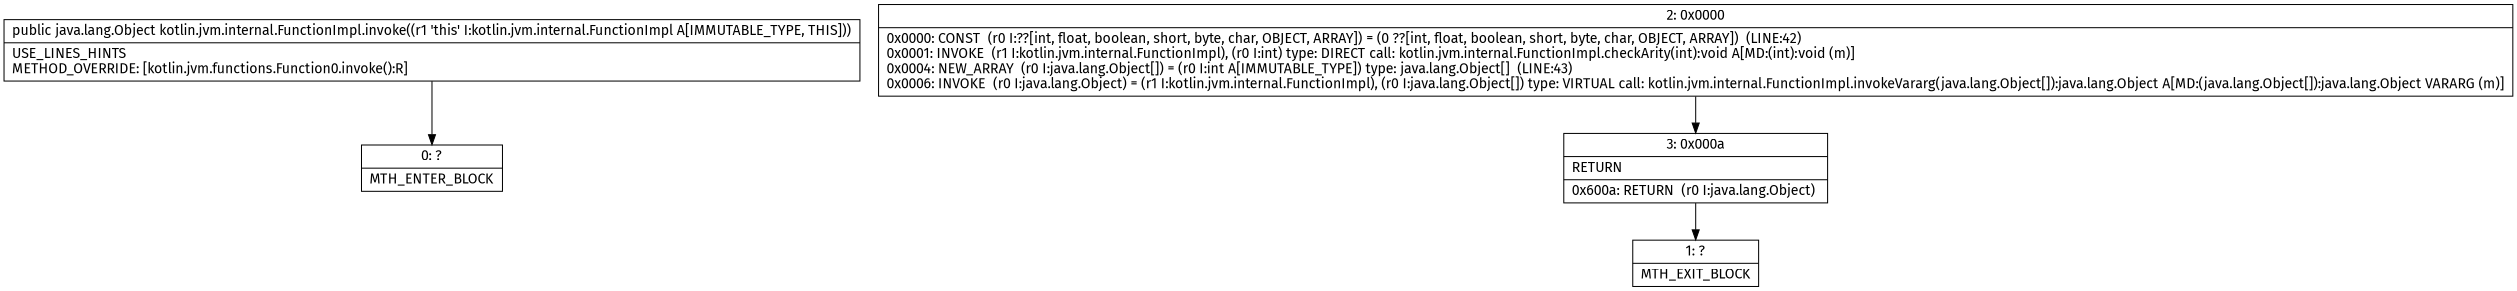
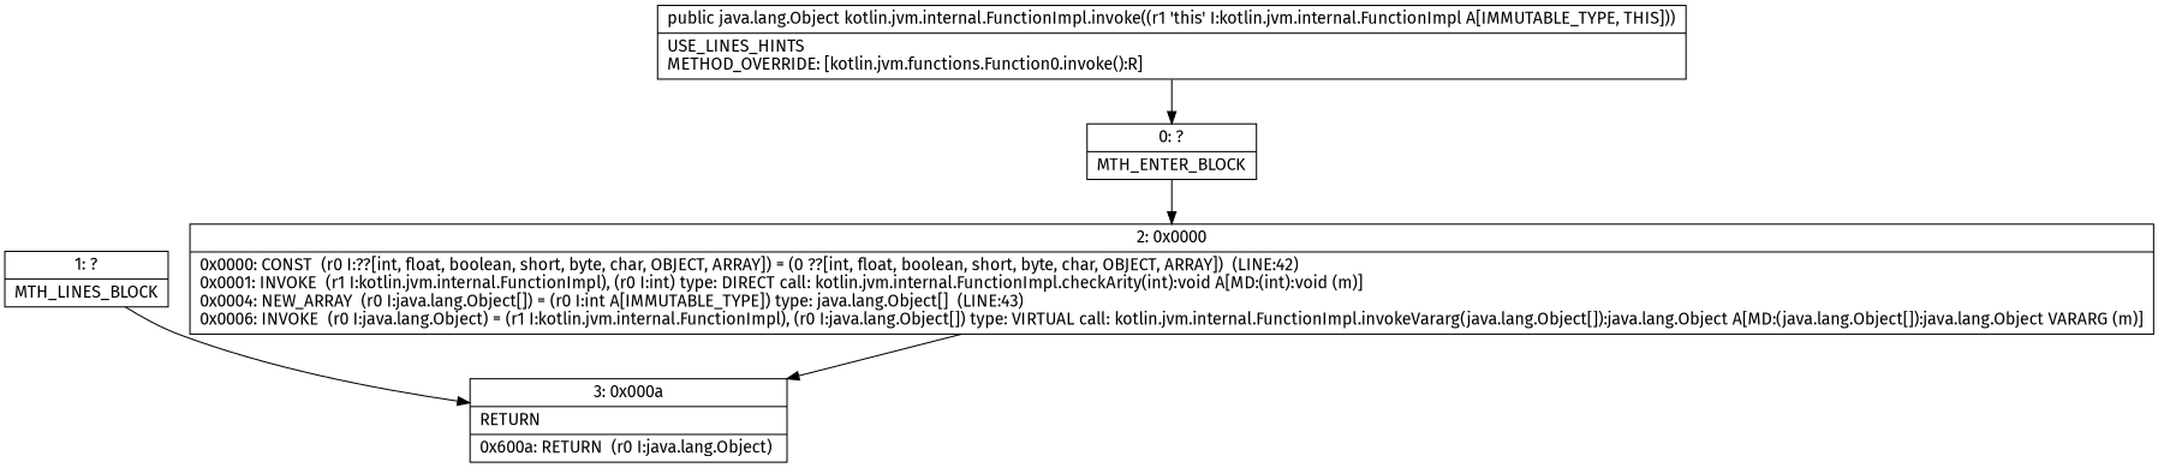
  digraph {
    fontname="Fira Sans"
    node [fontname="Fira Sans" shape=record]
    edge [fontname="Fira Sans"]
    n1 [label="{0\:\ ?|MTH_ENTER_BLOCK\l}"]
    n2 [label="{2\:\ 0x0000|0x0000: CONST  (r0 I:??[int, float, boolean, short, byte, char, OBJECT, ARRAY]) = (0 ??[int, float, boolean, short, byte, char, OBJECT, ARRAY])  (LINE:42)\l0x0001: INVOKE  (r1 I:kotlin.jvm.internal.FunctionImpl), (r0 I:int) type: DIRECT call: kotlin.jvm.internal.FunctionImpl.checkArity(int):void A[MD:(int):void (m)]\l0x0004: NEW_ARRAY  (r0 I:java.lang.Object[]) = (r0 I:int A[IMMUTABLE_TYPE]) type: java.lang.Object[]  (LINE:43)\l0x0006: INVOKE  (r0 I:java.lang.Object) = (r1 I:kotlin.jvm.internal.FunctionImpl), (r0 I:java.lang.Object[]) type: VIRTUAL call: kotlin.jvm.internal.FunctionImpl.invokeVararg(java.lang.Object[]):java.lang.Object A[MD:(java.lang.Object[]):java.lang.Object VARARG (m)]\l}"]
    n3 [label="{3\:\ 0x000a|RETURN\l|0x600a: RETURN  (r0 I:java.lang.Object) \l}"]
-   n4 [label="{1\:\ ?|MTH_EXIT_BLOCK\l}"]
+   n4 [label="{1\:\ ?|MTH_LINES_BLOCK\l}"]
    n5 [label="{public java.lang.Object kotlin.jvm.internal.FunctionImpl.invoke((r1 'this' I:kotlin.jvm.internal.FunctionImpl A[IMMUTABLE_TYPE, THIS]))  | USE_LINES_HINTS\lMETHOD_OVERRIDE: [kotlin.jvm.functions.Function0.invoke():R]\l}"]
+   n1 -> n2
    n2 -> n3
-   n3 -> n4
+   n4 -> n3
    n5 -> n1
  }
